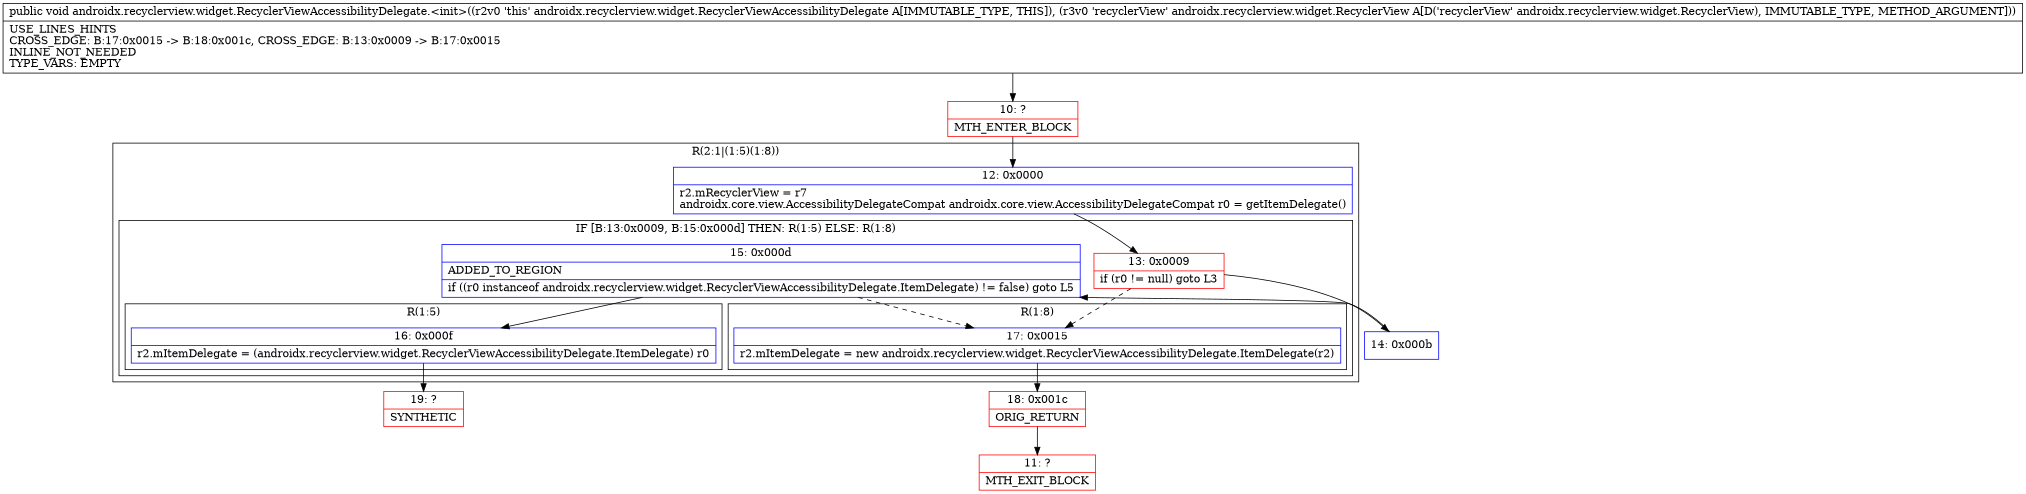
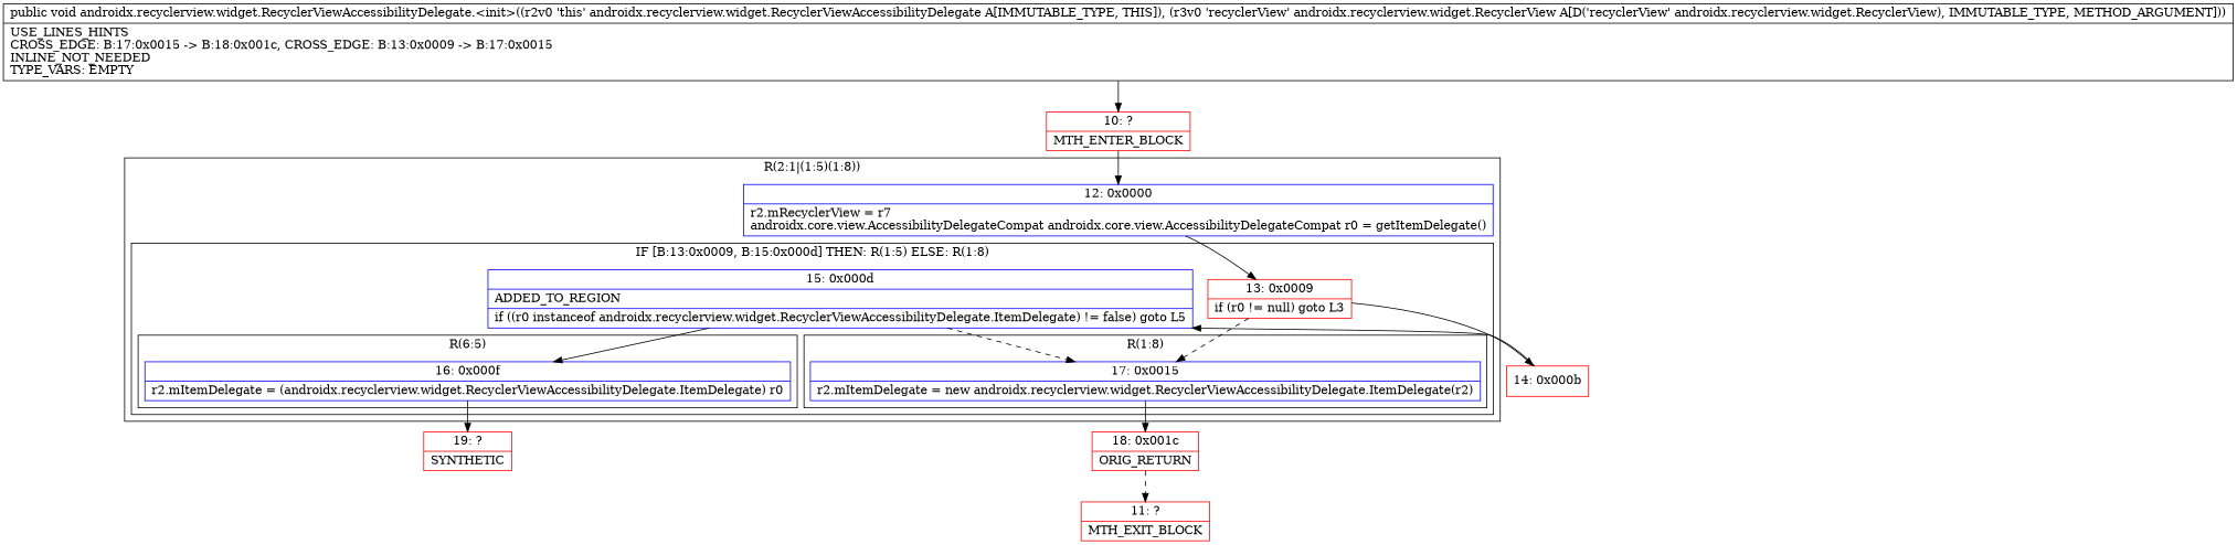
  digraph {
    node [color=red shape=record]
    n1 [color=blue label="{16\:\ 0x000f|r2.mItemDelegate = (androidx.recyclerview.widget.RecyclerViewAccessibilityDelegate.ItemDelegate) r0\l}"]
    n2 [color=blue label="{17\:\ 0x0015|r2.mItemDelegate = new androidx.recyclerview.widget.RecyclerViewAccessibilityDelegate.ItemDelegate(r2)\l}"]
    n3 [label="{13\:\ 0x0009|if (r0 != null) goto L3\l}"]
    n4 [color=blue label="{15\:\ 0x000d|ADDED_TO_REGION\l|if ((r0 instanceof androidx.recyclerview.widget.RecyclerViewAccessibilityDelegate.ItemDelegate) != false) goto L5\l}"]
    n5 [color=blue label="{12\:\ 0x0000|r2.mRecyclerView = r7\landroidx.core.view.AccessibilityDelegateCompat androidx.core.view.AccessibilityDelegateCompat r0 = getItemDelegate()\l}"]
    n6 [label="{19\:\ ?|SYNTHETIC\l}"]
    n7 [label="{18\:\ 0x001c|ORIG_RETURN\l}"]
-   n8 [color=blue label="{14\:\ 0x000b}"]
+   n8 [label="{14\:\ 0x000b}"]
    n9 [label="{11\:\ ?|MTH_EXIT_BLOCK\l}"]
    n10 [label="{10\:\ ?|MTH_ENTER_BLOCK\l}"]
    n11 [label="{public void androidx.recyclerview.widget.RecyclerViewAccessibilityDelegate.\<init\>((r2v0 'this' androidx.recyclerview.widget.RecyclerViewAccessibilityDelegate A[IMMUTABLE_TYPE, THIS]), (r3v0 'recyclerView' androidx.recyclerview.widget.RecyclerView A[D('recyclerView' androidx.recyclerview.widget.RecyclerView), IMMUTABLE_TYPE, METHOD_ARGUMENT]))  | USE_LINES_HINTS\lCROSS_EDGE: B:17:0x0015 \-\> B:18:0x001c, CROSS_EDGE: B:13:0x0009 \-\> B:17:0x0015\lINLINE_NOT_NEEDED\lTYPE_VARS: EMPTY\l}" color=""]
    subgraph cluster_1 {
      label="R(2:1|(1:5)(1:8))"
      n5
      subgraph cluster_2 {
        label="IF [B:13:0x0009, B:15:0x000d] THEN: R(1:5) ELSE: R(1:8)"
        n3
        n4
        subgraph cluster_3 {
-         label="R(1:5)"
+         label="R(6:5)"
          n1
        }
        subgraph cluster_4 {
          label="R(1:8)"
          n2
        }
      }
    }
    n1 -> n6
    n2 -> n7
    n3 -> n2 [style=dashed]
    n3 -> n8
    n4 -> n1
    n4 -> n2 [style=dashed]
    n5 -> n3
-   n7 -> n9
+   n7 -> n9 [style=dashed]
    n8 -> n4
    n10 -> n5
    n11 -> n10
  }
